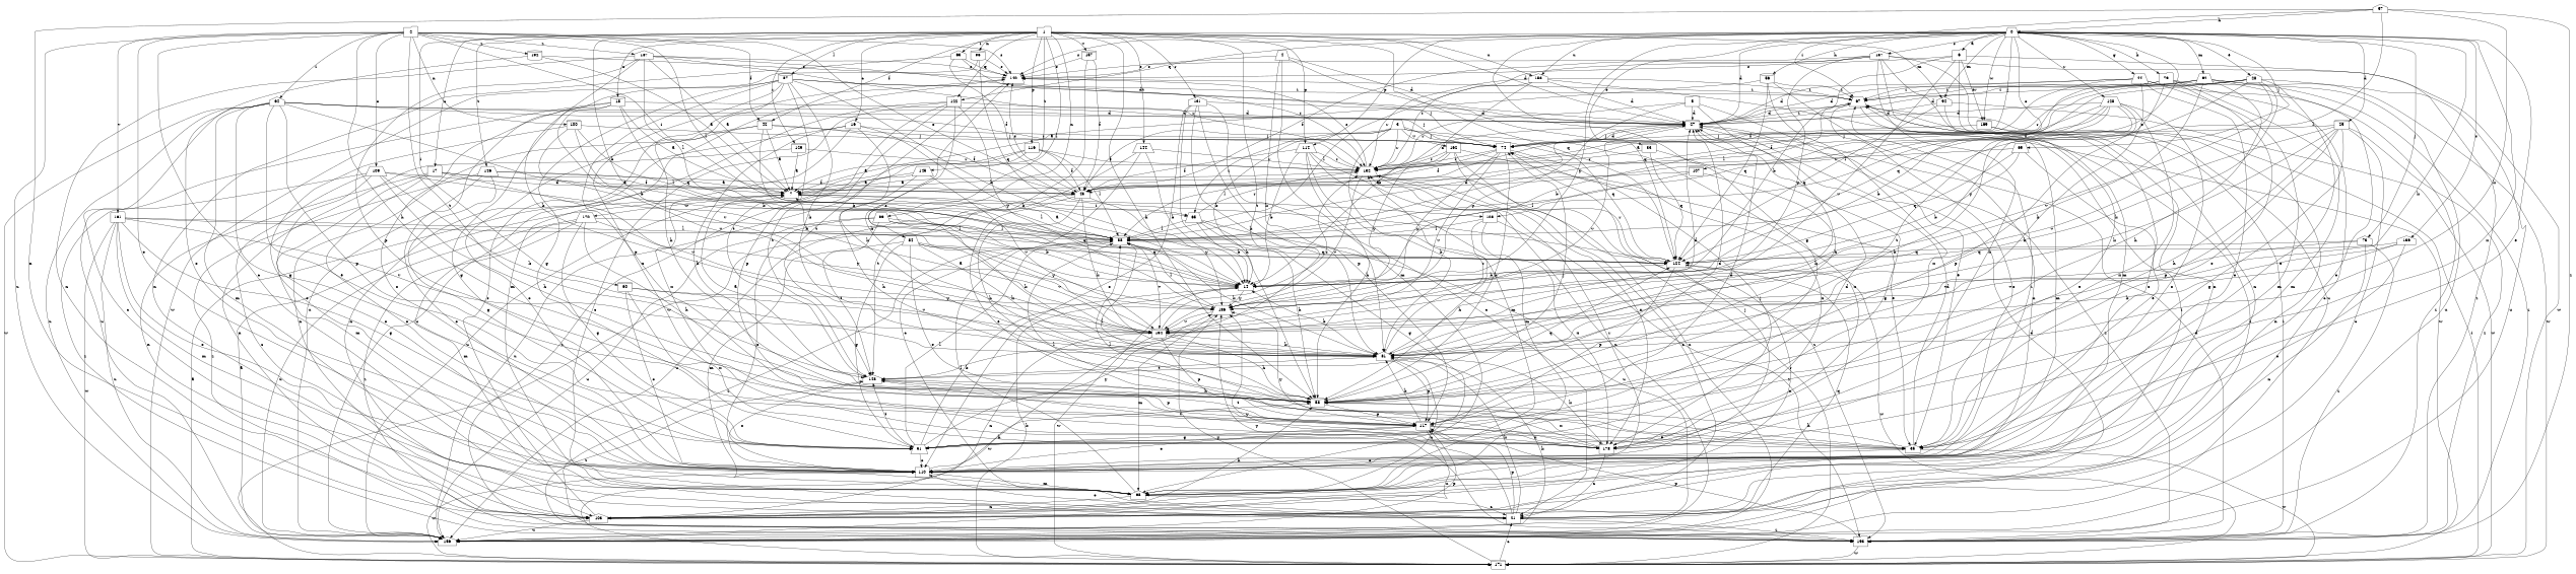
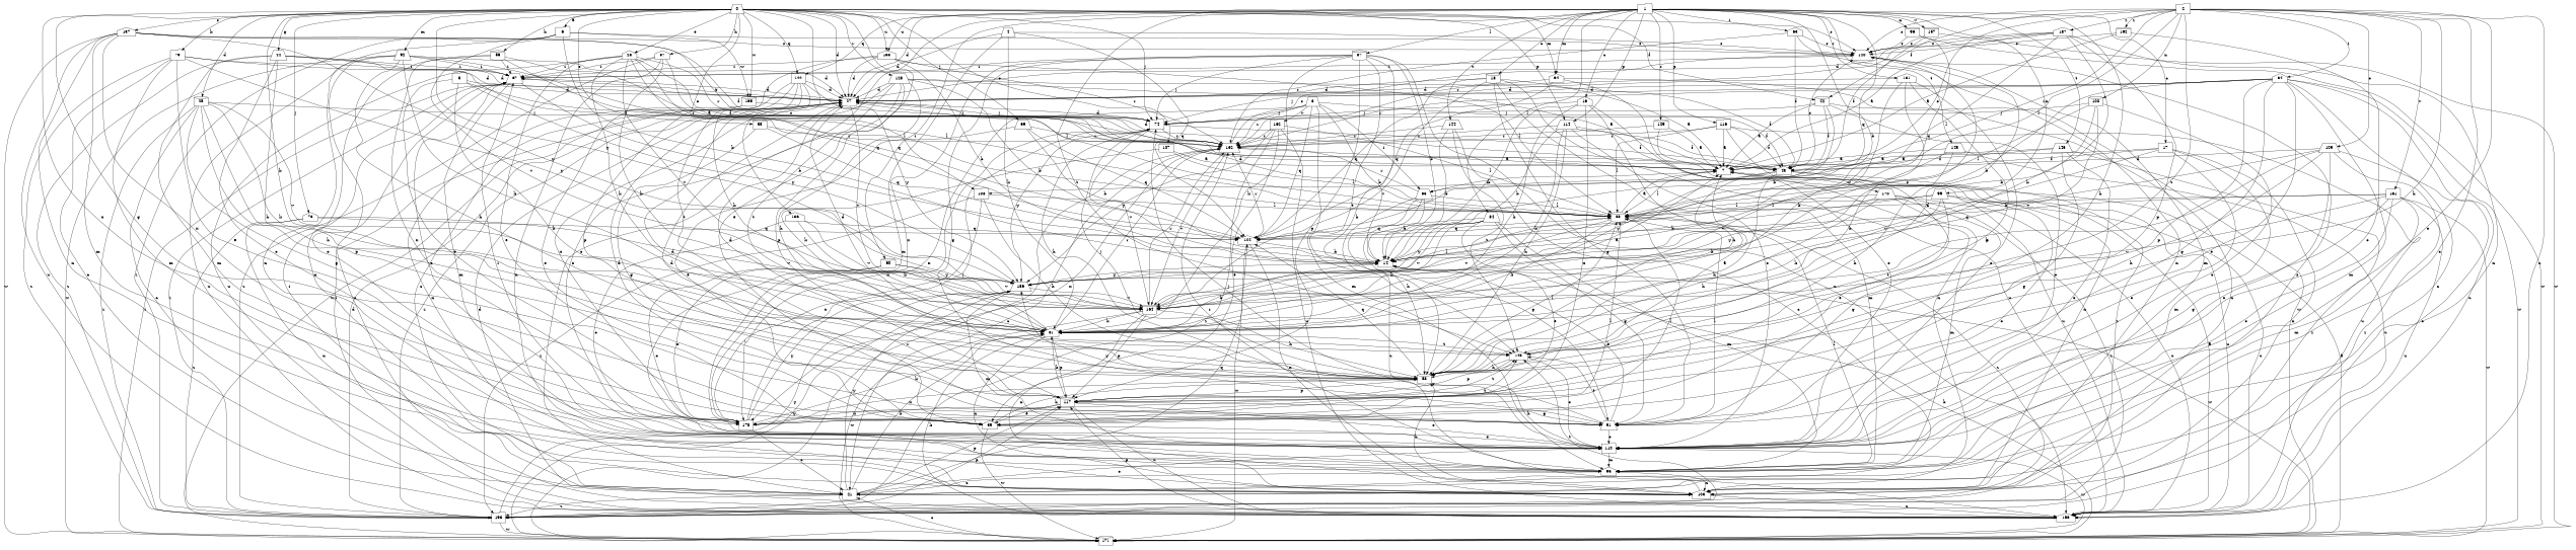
  strict digraph {
    node [shape=house]
    0 [shape=trapezium]
    6 [shape=folder]
    25 [shape=cylinder]
    27 [shape=cylinder]
    28
    33 [shape=cylinder]
    35
    42 [shape=cylinder]
    44 [shape=trapezium]
    51 [shape=trapezium]
    56 [shape=cylinder]
    57
    69 [shape=trapezium]
    73
    74 [shape=folder]
    79 [shape=folder]
    81
    92 [shape=trapezium]
    94
    107 [shape=cylinder]
    108 [shape=folder]
    114 [shape=trapezium]
    122 [shape=folder]
    128 [shape=trapezium]
    136
    137
    140 [shape=trapezium]
    153
    169 [shape=cylinder]
    178 [shape=folder]
    186 [shape=trapezium]
    14
    103
    164 [shape=cylinder]
    193 [shape=folder]
    58 [shape=cylinder]
    21 [shape=folder]
    117 [shape=cylinder]
    67 [shape=trapezium]
    124
    88 [shape=cylinder]
    156
    43
    132 [shape=trapezium]
    110 [shape=folder]
    171 [shape=cylinder]
    7
    95
    148
    1 [shape=folder]
    16
    17 [shape=folder]
    18 [shape=cylinder]
    60 [shape=cylinder]
    63
    84 [shape=trapezium]
    87 [shape=cylinder]
    96 [shape=cylinder]
    99 [shape=trapezium]
    116 [shape=folder]
    129 [shape=cylinder]
    131
    144 [shape=trapezium]
    145 [shape=trapezium]
    146 [shape=trapezium]
    157 [shape=cylinder]
    2 [shape=folder]
    64
    65 [shape=trapezium]
    100 [shape=cylinder]
    109 [shape=trapezium]
    161 [shape=folder]
    187
    192 [shape=cylinder]
    3 [shape=trapezium]
    162 [shape=folder]
    4 [shape=trapezium]
    5 [shape=folder]
    170 [shape=trapezium]
    0 -> 6 [label=a]
    0 -> 25 [label=d]
    0 -> 27 [label=d]
    0 -> 28 [label=e]
    0 -> 33 [label=e]
    0 -> 35 [label=e]
    0 -> 42 [label=f]
    0 -> 44 [label=g]
    0 -> 51 [label=g]
    0 -> 56 [label=h]
-   57 -> 0 [label=h]
+   0 -> 57 [label=h]
    0 -> 69 [label=j]
    0 -> 73 [label=j]
    0 -> 74 [label=j]
    0 -> 79 [label=k]
    0 -> 81 [label=k]
    0 -> 92 [label=m]
    0 -> 94 [label=m]
    0 -> 107 [label=o]
    0 -> 108 [label=o]
    0 -> 114 [label=p]
    0 -> 122 [label=q]
    0 -> 128 [label=r]
    0 -> 136 [label=s]
    0 -> 137 [label=s]
    0 -> 140 [label=s]
    0 -> 153 [label=u]
    0 -> 169 [label=w]
    0 -> 178 [label=x]
    0 -> 186 [label=y]
    6 -> 140 [label=s]
    6 -> 169 [label=w]
    6 -> 14 [label=b]
    6 -> 103 [label=n]
    6 -> 164 [label=v]
    6 -> 193 [label=z]
    25 -> 51 [label=g]
    25 -> 74 [label=j]
    25 -> 81 [label=k]
    25 -> 164 [label=v]
    25 -> 193 [label=z]
    25 -> 58 [label=h]
    25 -> 21 [label=c]
    25 -> 117 [label=p]
    27 -> 74 [label=j]
    27 -> 164 [label=v]
    27 -> 193 [label=z]
    27 -> 67 [label=i]
    28 -> 35 [label=e]
    28 -> 81 [label=k]
    28 -> 164 [label=v]
    28 -> 67 [label=i]
    28 -> 124 [label=q]
    28 -> 88 [label=l]
    28 -> 156 [label=u]
    28 -> 43 [label=f]
    28 -> 132 [label=r]
    33 -> 51 [label=g]
    33 -> 124 [label=q]
    33 -> 132 [label=r]
    35 -> 27 [label=d]
    35 -> 58 [label=h]
    35 -> 88 [label=l]
    35 -> 110 [label=o]
    35 -> 171 [label=w]
    42 -> 74 [label=j]
    42 -> 14 [label=b]
    42 -> 103 [label=n]
    42 -> 43 [label=f]
    42 -> 110 [label=o]
    42 -> 7 [label=a]
    44 -> 27 [label=d]
    44 -> 193 [label=z]
    44 -> 58 [label=h]
    44 -> 67 [label=i]
    44 -> 43 [label=f]
    44 -> 110 [label=o]
    44 -> 95 [label=m]
    51 -> 27 [label=d]
    51 -> 186 [label=y]
    51 -> 14 [label=b]
    51 -> 88 [label=l]
    51 -> 110 [label=o]
    51 -> 148 [label=t]
    56 -> 178 [label=x]
    56 -> 103 [label=n]
    56 -> 67 [label=i]
    56 -> 124 [label=q]
    56 -> 7 [label=a]
    57 -> 81 [label=k]
    57 -> 103 [label=n]
    57 -> 193 [label=z]
    57 -> 67 [label=i]
    57 -> 88 [label=l]
    69 -> 35 [label=e]
    69 -> 14 [label=b]
    69 -> 124 [label=q]
    69 -> 132 [label=r]
    73 -> 103 [label=n]
    73 -> 164 [label=v]
    73 -> 193 [label=z]
    73 -> 124 [label=q]
    74 -> 27 [label=d]
    74 -> 178 [label=x]
    74 -> 186 [label=y]
    74 -> 164 [label=v]
    74 -> 58 [label=h]
    74 -> 43 [label=f]
    74 -> 132 [label=r]
    79 -> 27 [label=d]
    79 -> 35 [label=e]
    79 -> 186 [label=y]
    79 -> 193 [label=z]
    79 -> 21 [label=c]
    79 -> 67 [label=i]
    79 -> 95 [label=m]
    81 -> 27 [label=d]
    81 -> 14 [label=b]
    81 -> 103 [label=n]
    81 -> 117 [label=p]
    81 -> 132 [label=r]
    81 -> 148 [label=t]
    92 -> 27 [label=d]
    92 -> 81 [label=k]
    92 -> 58 [label=h]
    92 -> 67 [label=i]
    92 -> 88 [label=l]
    92 -> 156 [label=u]
    92 -> 110 [label=o]
    92 -> 171 [label=w]
    94 -> 27 [label=d]
    94 -> 124 [label=q]
    94 -> 110 [label=o]
    94 -> 171 [label=w]
    107 -> 81 [label=k]
    107 -> 88 [label=l]
    107 -> 7 [label=a]
    108 -> 178 [label=x]
    108 -> 193 [label=z]
    108 -> 58 [label=h]
    108 -> 88 [label=l]
    114 -> 81 [label=k]
    114 -> 14 [label=b]
    114 -> 58 [label=h]
    114 -> 156 [label=u]
    114 -> 43 [label=f]
    114 -> 132 [label=r]
    114 -> 95 [label=m]
    122 -> 27 [label=d]
    122 -> 81 [label=k]
    122 -> 186 [label=y]
    122 -> 21 [label=c]
    122 -> 117 [label=p]
    122 -> 156 [label=u]
    122 -> 148 [label=t]
    128 -> 27 [label=d]
    128 -> 178 [label=x]
    128 -> 14 [label=b]
    128 -> 58 [label=h]
    128 -> 117 [label=p]
    128 -> 43 [label=f]
    128 -> 110 [label=o]
    128 -> 7 [label=a]
    128 -> 148 [label=t]
    136 -> 81 [label=k]
    136 -> 164 [label=v]
    136 -> 124 [label=q]
    136 -> 110 [label=o]
    137 -> 140 [label=s]
    137 -> 178 [label=x]
    137 -> 186 [label=y]
    137 -> 103 [label=n]
    137 -> 156 [label=u]
    137 -> 43 [label=f]
    137 -> 132 [label=r]
    137 -> 171 [label=w]
    137 -> 95 [label=m]
    140 -> 67 [label=i]
    140 -> 95 [label=m]
    140 -> 148 [label=t]
    153 -> 27 [label=d]
    153 -> 14 [label=b]
    153 -> 67 [label=i]
    153 -> 88 [label=l]
    153 -> 132 [label=r]
    153 -> 171 [label=w]
    169 -> 35 [label=e]
    169 -> 74 [label=j]
    169 -> 103 [label=n]
    178 -> 74 [label=j]
    178 -> 81 [label=k]
    178 -> 186 [label=y]
    178 -> 21 [label=c]
    178 -> 88 [label=l]
    178 -> 148 [label=t]
    186 -> 164 [label=v]
    186 -> 88 [label=l]
    186 -> 95 [label=m]
    14 -> 186 [label=y]
    14 -> 171 [label=w]
    103 -> 140 [label=s]
    103 -> 58 [label=h]
    103 -> 156 [label=u]
    164 -> 81 [label=k]
    164 -> 140 [label=s]
    164 -> 103 [label=n]
    164 -> 58 [label=h]
    164 -> 117 [label=p]
    164 -> 132 [label=r]
    164 -> 171 [label=w]
    164 -> 7 [label=a]
    193 -> 27 [label=d]
    193 -> 186 [label=y]
    193 -> 117 [label=p]
    193 -> 67 [label=i]
    193 -> 171 [label=w]
    193 -> 148 [label=t]
    58 -> 27 [label=d]
    58 -> 74 [label=j]
    58 -> 178 [label=x]
    58 -> 117 [label=p]
    58 -> 124 [label=q]
    58 -> 88 [label=l]
    21 -> 81 [label=k]
    21 -> 186 [label=y]
    21 -> 193 [label=z]
    21 -> 117 [label=p]
    21 -> 67 [label=i]
    21 -> 124 [label=q]
    21 -> 110 [label=o]
    117 -> 27 [label=d]
    117 -> 35 [label=e]
    117 -> 51 [label=g]
    117 -> 81 [label=k]
    117 -> 178 [label=x]
    117 -> 156 [label=u]
    117 -> 110 [label=o]
    117 -> 148 [label=t]
    67 -> 27 [label=d]
    67 -> 14 [label=b]
    67 -> 110 [label=o]
    67 -> 95 [label=m]
    124 -> 14 [label=b]
    124 -> 103 [label=n]
-   124 -> 117 [label=p]
    124 -> 132 [label=r]
    124 -> 171 [label=w]
    88 -> 27 [label=d]
    88 -> 81 [label=k]
    88 -> 164 [label=v]
    88 -> 193 [label=z]
    88 -> 124 [label=q]
    88 -> 7 [label=a]
    156 -> 27 [label=d]
    156 -> 81 [label=k]
    156 -> 117 [label=p]
    156 -> 67 [label=i]
    156 -> 7 [label=a]
    43 -> 35 [label=e]
    43 -> 81 [label=k]
    43 -> 140 [label=s]
    43 -> 186 [label=y]
    43 -> 58 [label=h]
    43 -> 156 [label=u]
    132 -> 27 [label=d]
    132 -> 140 [label=s]
    132 -> 178 [label=x]
    132 -> 164 [label=v]
    132 -> 21 [label=c]
    132 -> 7 [label=a]
    110 -> 74 [label=j]
    110 -> 58 [label=h]
    110 -> 67 [label=i]
    110 -> 171 [label=w]
    110 -> 95 [label=m]
    171 -> 186 [label=y]
    171 -> 14 [label=b]
    171 -> 21 [label=c]
    171 -> 67 [label=i]
    171 -> 132 [label=r]
    171 -> 7 [label=a]
    7 -> 88 [label=l]
    7 -> 65 [label=i]
    7 -> 170 [label=w]
    95 -> 103 [label=n]
    95 -> 21 [label=c]
    95 -> 88 [label=l]
    95 -> 132 [label=r]
    148 -> 58 [label=h]
    148 -> 117 [label=p]
    148 -> 110 [label=o]
    148 -> 7 [label=a]
    1 -> 27 [label=d]
    1 -> 94 [label=m]
    1 -> 114 [label=p]
    1 -> 122 [label=q]
    1 -> 153 [label=u]
    1 -> 14 [label=b]
    1 -> 58 [label=h]
    1 -> 124 [label=q]
    1 -> 148 [label=t]
    1 -> 16 [label=c]
    1 -> 17 [label=c]
    1 -> 18 [label=c]
    1 -> 60 [label=i]
    1 -> 63 [label=i]
    1 -> 84 [label=l]
    1 -> 87 [label=l]
    1 -> 96 [label=n]
    1 -> 99 [label=n]
    1 -> 116 [label=p]
    1 -> 129 [label=r]
    1 -> 131 [label=r]
    1 -> 144 [label=t]
    1 -> 145 [label=t]
    1 -> 146 [label=t]
    1 -> 157 [label=v]
    16 -> 74 [label=j]
    16 -> 81 [label=k]
    16 -> 178 [label=x]
    16 -> 14 [label=b]
    16 -> 103 [label=n]
    16 -> 58 [label=h]
    17 -> 103 [label=n]
    17 -> 164 [label=v]
    17 -> 43 [label=f]
    17 -> 110 [label=o]
    17 -> 7 [label=a]
    17 -> 95 [label=m]
    18 -> 27 [label=d]
    18 -> 51 [label=g]
    18 -> 164 [label=v]
    18 -> 124 [label=q]
    18 -> 156 [label=u]
    18 -> 110 [label=o]
    18 -> 7 [label=a]
    60 -> 178 [label=x]
    60 -> 186 [label=y]
    60 -> 164 [label=v]
    60 -> 110 [label=o]
    63 -> 140 [label=s]
    63 -> 103 [label=n]
    63 -> 43 [label=f]
    63 -> 132 [label=r]
    84 -> 35 [label=e]
    84 -> 51 [label=g]
    84 -> 81 [label=k]
    84 -> 186 [label=y]
    84 -> 164 [label=v]
    84 -> 124 [label=q]
    84 -> 95 [label=m]
    87 -> 51 [label=g]
    87 -> 74 [label=j]
    87 -> 81 [label=k]
    87 -> 178 [label=x]
    87 -> 14 [label=b]
    87 -> 58 [label=h]
    87 -> 117 [label=p]
    87 -> 67 [label=i]
    87 -> 156 [label=u]
    87 -> 148 [label=t]
    96 -> 140 [label=s]
    96 -> 124 [label=q]
    96 -> 171 [label=w]
    99 -> 81 [label=k]
    99 -> 14 [label=b]
    99 -> 88 [label=l]
    99 -> 156 [label=u]
    99 -> 110 [label=o]
    99 -> 148 [label=t]
    116 -> 193 [label=z]
    116 -> 88 [label=l]
    116 -> 156 [label=u]
    116 -> 43 [label=f]
    116 -> 132 [label=r]
    116 -> 7 [label=a]
    129 -> 103 [label=n]
    129 -> 132 [label=r]
    129 -> 7 [label=a]
    131 -> 27 [label=d]
    131 -> 81 [label=k]
    131 -> 58 [label=h]
-   131 -> 21 [label=c]
+   1 -> 21 [label=c]
    131 -> 117 [label=p]
    131 -> 110 [label=o]
    144 -> 14 [label=b]
    144 -> 21 [label=c]
    144 -> 132 [label=r]
    144 -> 148 [label=t]
    145 -> 164 [label=v]
    145 -> 58 [label=h]
    145 -> 156 [label=u]
    145 -> 7 [label=a]
    146 -> 51 [label=g]
    146 -> 193 [label=z]
    146 -> 43 [label=f]
    146 -> 110 [label=o]
    146 -> 7 [label=a]
    157 -> 140 [label=s]
    157 -> 43 [label=f]
    157 -> 171 [label=w]
    2 -> 42 [label=f]
    2 -> 108 [label=o]
    2 -> 140 [label=s]
    2 -> 58 [label=h]
    2 -> 21 [label=c]
    2 -> 88 [label=l]
    2 -> 156 [label=u]
    2 -> 110 [label=o]
    2 -> 148 [label=t]
    2 -> 64 [label=i]
    2 -> 65 [label=i]
    2 -> 100 [label=n]
    2 -> 109 [label=o]
    2 -> 161 [label=v]
    2 -> 187 [label=z]
    2 -> 192 [label=z]
    64 -> 27 [label=d]
    64 -> 35 [label=e]
    64 -> 51 [label=g]
    64 -> 74 [label=j]
    64 -> 14 [label=b]
    64 -> 21 [label=c]
    64 -> 117 [label=p]
    64 -> 156 [label=u]
    64 -> 132 [label=r]
    64 -> 171 [label=w]
    64 -> 95 [label=m]
    65 -> 51 [label=g]
    65 -> 14 [label=b]
    65 -> 58 [label=h]
    65 -> 88 [label=l]
    65 -> 156 [label=u]
    65 -> 132 [label=r]
    100 -> 74 [label=j]
    100 -> 14 [label=b]
    100 -> 164 [label=v]
    100 -> 88 [label=l]
    100 -> 110 [label=o]
    109 -> 81 [label=k]
    109 -> 14 [label=b]
    109 -> 193 [label=z]
    109 -> 58 [label=h]
    109 -> 21 [label=c]
    109 -> 43 [label=d]
    109 -> 110 [label=o]
    161 -> 51 [label=g]
    161 -> 164 [label=v]
    161 -> 124 [label=q]
    161 -> 88 [label=l]
    161 -> 156 [label=u]
    161 -> 110 [label=o]
    161 -> 171 [label=w]
    161 -> 95 [label=m]
    187 -> 27 [label=d]
    187 -> 81 [label=k]
    187 -> 140 [label=s]
    187 -> 103 [label=n]
    187 -> 117 [label=p]
    187 -> 88 [label=l]
    187 -> 132 [label=r]
    187 -> 7 [label=a]
    192 -> 140 [label=s]
    192 -> 110 [label=o]
    192 -> 7 [label=a]
    3 -> 74 [label=j]
    3 -> 178 [label=x]
    3 -> 14 [label=b]
    3 -> 124 [label=q]
    3 -> 43 [label=f]
    3 -> 132 [label=r]
    3 -> 95 [label=m]
    3 -> 65 [label=i]
    3 -> 162 [label=v]
    162 -> 35 [label=e]
    162 -> 186 [label=y]
    162 -> 193 [label=z]
    162 -> 88 [label=l]
    162 -> 156 [label=u]
    162 -> 132 [label=r]
    4 -> 27 [label=d]
    4 -> 81 [label=k]
    4 -> 140 [label=s]
    4 -> 124 [label=q]
    4 -> 95 [label=m]
    5 -> 27 [label=d]
    5 -> 35 [label=e]
    5 -> 186 [label=y]
    5 -> 58 [label=h]
    5 -> 132 [label=r]
    170 -> 51 [label=g]
    170 -> 186 [label=y]
    170 -> 193 [label=z]
    170 -> 58 [label=h]
    170 -> 88 [label=l]
    170 -> 156 [label=u]
    170 -> 95 [label=m]
  }
